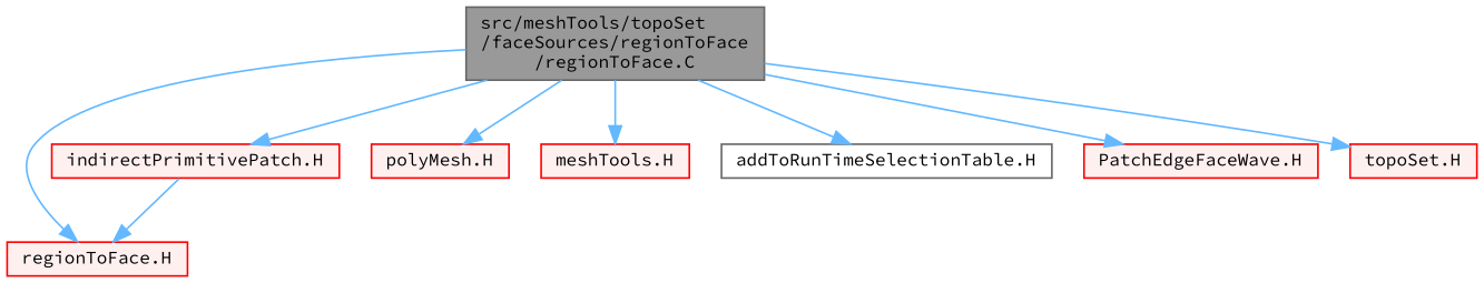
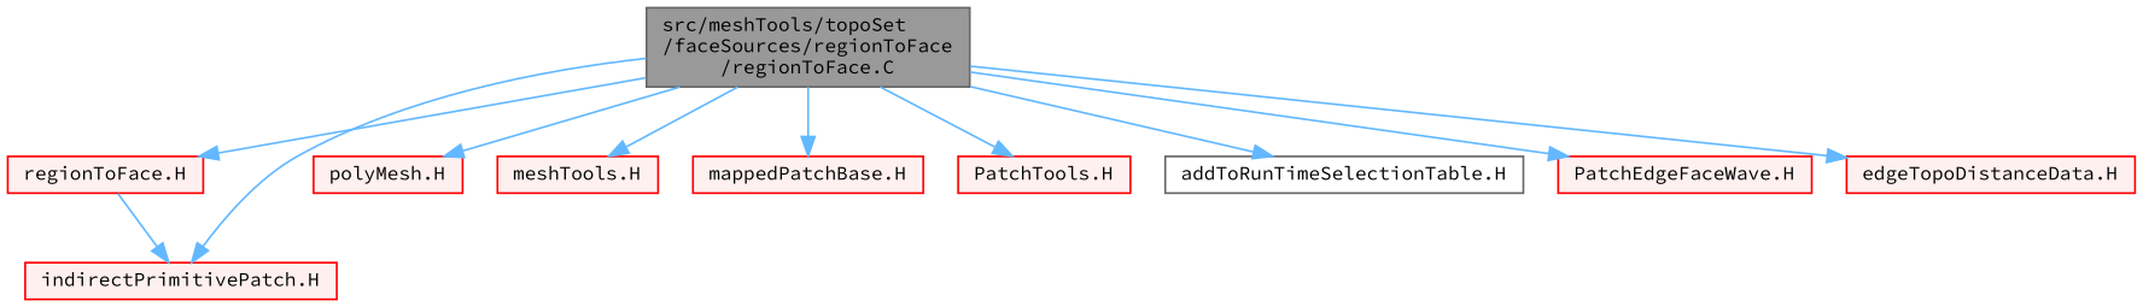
  digraph {
    fontname="Source Code Pro"
    node [color=red fillcolor="#FFF0F0" fontname="Source Code Pro" fontsize=10 shape=box style=filled]
    edge [color=steelblue1 fontname="Source Code Pro" fontsize=10 labelfontname=Helvetica labelfontsize=10 style=solid]
    n1 [color=gray40 fillcolor=grey60 fontcolor=black height=0.2 label="src/meshTools/topoSet\l/faceSources/regionToFace\l/regionToFace.C" width=0.4]
    n2 [height=0.2 label="regionToFace.H" width=0.4]
    n3 [height=0.2 label="indirectPrimitivePatch.H" width=0.4]
    n4 [height=0.2 label="polyMesh.H" width=0.4]
    n5 [height=0.2 label="meshTools.H" width=0.4]
+   n6 [height=0.2 label="mappedPatchBase.H" width=0.4]
+   n7 [height=0.2 label="PatchTools.H" width=0.4]
    n8 [color=grey40 fillcolor=white height=0.2 label="addToRunTimeSelectionTable.H" width=0.4]
    n9 [height=0.2 label="PatchEdgeFaceWave.H" width=0.4]
-   n10 [height=0.2 label="topoSet.H" width=0.4]
+   n10 [height=0.2 label="edgeTopoDistanceData.H" width=0.4]
    n1 -> n2
    n1 -> n3
    n1 -> n4
    n1 -> n5
+   n1 -> n6
+   n1 -> n7
    n1 -> n8
    n1 -> n9
    n1 -> n10
-   n3 -> n2
+   n2 -> n3
  }
